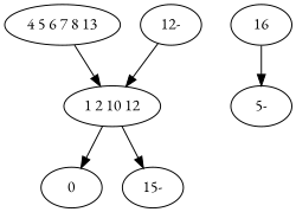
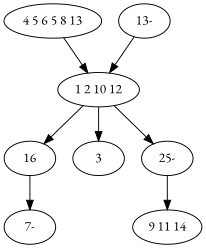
  digraph {
    fontname="EB Garamond"
    node [fontname="EB Garamond"]
    edge [fontname="EB Garamond"]
-   n1 [label="4 5 6 7 8 13"]
+   n1 [label="4 5 6 5 8 13"]
    n2 [label="1 2 10 12"]
-   n3 [label="12-"]
+   n3 [label="13-"]
    n4 [label=16]
-   n5 [label=0]
-   n6 [label="15-"]
-   n7 [label="5-"]
+   n5 [label=3]
+   n6 [label="25-"]
+   n7 [label="7-"]
+   n8 [label="9 11 14"]
    n1 -> n2
+   n2 -> n4
    n2 -> n5
    n2 -> n6
    n3 -> n2
    n4 -> n7
+   n6 -> n8
  }
